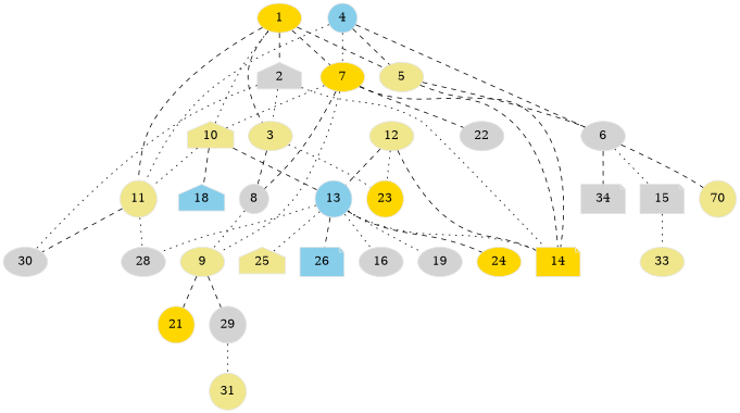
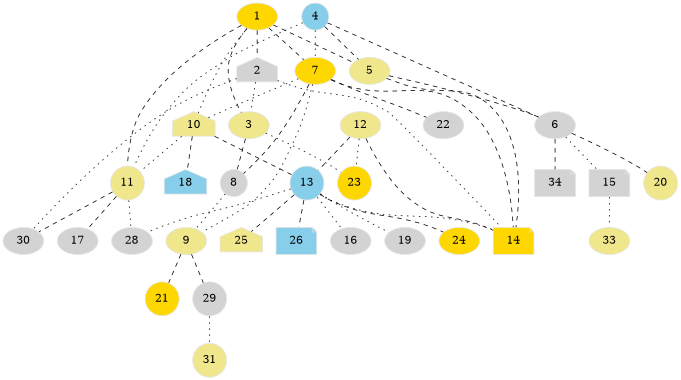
  graph {
    node [color=gray90 fillcolor=lightgrey shape=ellipse style=filled]
    edge [style=dashed weight=1.0]
    1 [fillcolor=gold]
    2 [shape=house]
    3 [fillcolor=khaki]
    5 [fillcolor=khaki]
    7 [fillcolor=gold]
    10 [fillcolor=khaki shape=house]
    11 [fillcolor=khaki shape=circle]
    14 [fillcolor=gold shape=note]
    30
    8 [shape=circle]
    23 [fillcolor=gold shape=circle]
    6
    9 [fillcolor=khaki]
    22
    13 [fillcolor=skyblue shape=circle]
    18 [fillcolor=skyblue shape=house]
+   17
    28
    4 [fillcolor=skyblue shape=circle]
    15 [shape=note]
-   20 [fillcolor=khaki shape=circle label=70]
+   20 [fillcolor=khaki shape=circle]
    34 [shape=note]
    33 [fillcolor=khaki]
    21 [fillcolor=gold shape=circle]
    29 [shape=circle]
    31 [fillcolor=khaki shape=circle]
    16
    19
    24 [fillcolor=gold]
    25 [fillcolor=khaki shape=house]
    26 [fillcolor=skyblue shape=note]
    12 [fillcolor=khaki]
    1 -- 2 [weight=7.0]
    1 -- 3
    1 -- 5 [weight=2.0]
    1 -- 7
    1 -- 10 [style=dotted]
    1 -- 11
    2 -- 3 [style=dotted]
    2 -- 14 [style=dotted]
    2 -- 30 [style=dotted]
    3 -- 8
    3 -- 23 [style=dotted weight=4.0]
    5 -- 14
    5 -- 6
    7 -- 10 [style=dotted]
    7 -- 14
    7 -- 8
    7 -- 9 [style=dotted]
    7 -- 22
    10 -- 11 [style=dotted]
    10 -- 13
    10 -- 18
    11 -- 30
+   11 -- 17
    11 -- 28 [style=dotted]
    8 -- 9 [style=dotted]
    6 -- 15 [style=dotted]
    6 -- 20
    6 -- 34
    9 -- 21
    9 -- 29
    13 -- 14 [style=dotted]
    13 -- 28 [style=dotted]
    13 -- 16 [style=dotted]
    13 -- 19 [style=dotted]
    13 -- 24
-   13 -- 25 [style=dotted]
+   13 -- 25
    13 -- 26
    4 -- 5
    4 -- 7 [style=dotted weight=5.0]
    4 -- 11 [style=dotted]
    4 -- 6
    15 -- 33 [style=dotted]
    29 -- 31 [style=dotted]
    12 -- 14
    12 -- 23 [style=dotted]
    12 -- 13
  }
